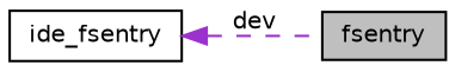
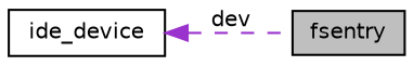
  digraph {
    rankdir=LR
    node [color=black fontname=Helvetica fontsize=10 shape=record style=filled]
    n1 [fillcolor=grey75 fontcolor=black height=0.2 label=fsentry width=0.4]
-   n2 [fillcolor=white height=0.2 label=ide_fsentry width=0.4]
+   n2 [fillcolor=white height=0.2 label=ide_device width=0.4]
    n2 -> n1 [color=darkorchid3 dir=back fontname=Helvetica fontsize=10 label=" dev" labelfontname=Helvetica labelfontsize=10 style=dashed]
  }
